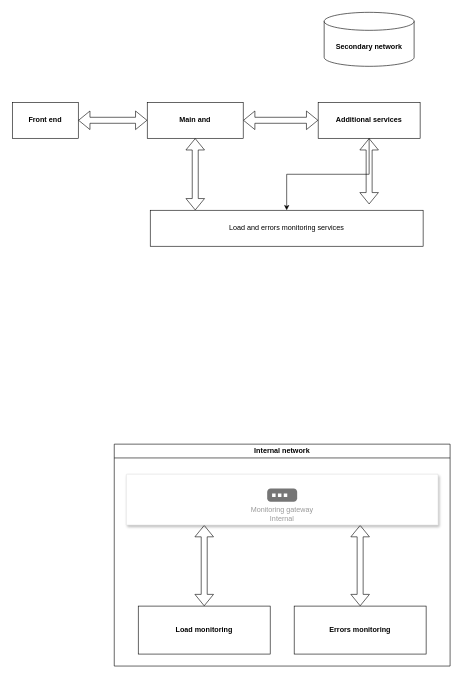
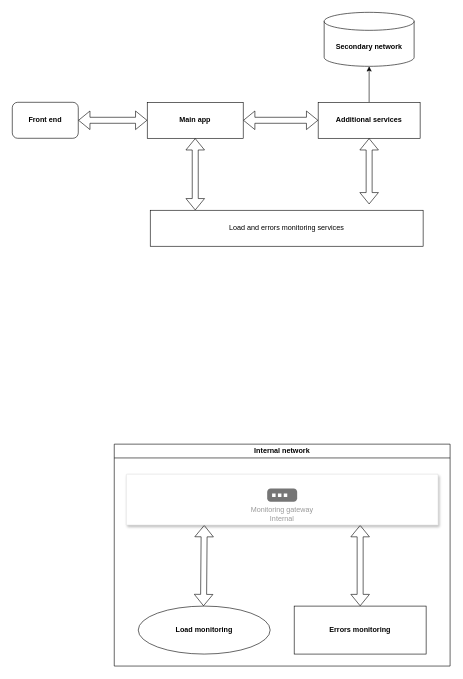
  <mxCell id="0" />
  <mxCell id="1" parent="0" />
  <mxCell id="2" value="Internal network" style="swimlane;whiteSpace=wrap;html=1;" vertex="1" parent="1"><mxGeometry x="190" y="740" width="560" height="370" as="geometry" /></mxCell>
  <mxCell id="3" value="" style="shape=flexArrow;endArrow=classic;startArrow=classic;html=1;rounded=0;entryX=0.25;entryY=1;entryDx=0;entryDy=0;" edge="1" parent="2" source="5" target="7"><mxGeometry width="100" height="100" relative="1" as="geometry"><mxPoint x="120" y="270" as="sourcePoint" /><mxPoint x="160" y="140" as="targetPoint" /></mxGeometry></mxCell>
  <mxCell id="4" value="" style="shape=flexArrow;endArrow=classic;startArrow=classic;html=1;rounded=0;entryX=0.75;entryY=1;entryDx=0;entryDy=0;" edge="1" parent="2" source="6" target="7"><mxGeometry width="100" height="100" relative="1" as="geometry"><mxPoint x="430" y="270" as="sourcePoint" /><mxPoint x="410" y="130" as="targetPoint" /></mxGeometry></mxCell>
- <mxCell id="5" value="&lt;b&gt;Load monitoring&lt;/b&gt;" style="rounded=0;whiteSpace=wrap;html=1;" vertex="1" parent="2"><mxGeometry x="40" y="270" width="220" height="80" as="geometry" /></mxCell>
+ <mxCell id="5" value="&lt;b&gt;Load monitoring&lt;/b&gt;" style="ellipse;whiteSpace=wrap;html=1;" vertex="1" parent="2"><mxGeometry x="40" y="270" width="220" height="80" as="geometry" /></mxCell>
  <mxCell id="6" value="&lt;b&gt;Errors monitoring&lt;/b&gt;" style="rounded=0;whiteSpace=wrap;html=1;" vertex="1" parent="2"><mxGeometry x="300" y="270" width="220" height="80" as="geometry" /></mxCell>
  <mxCell id="7" value="Monitoring gateway&lt;br&gt;Internal" style="strokeColor=#dddddd;shadow=1;strokeWidth=1;rounded=1;absoluteArcSize=1;arcSize=2;labelPosition=center;verticalLabelPosition=middle;align=center;verticalAlign=bottom;spacingLeft=0;fontColor=#999999;fontSize=12;whiteSpace=wrap;spacingBottom=2;html=1;" vertex="1" parent="2"><mxGeometry x="20" y="50" width="520" height="85" as="geometry" /></mxCell>
  <mxCell id="8" value="" style="sketch=0;dashed=0;connectable=0;html=1;fillColor=#757575;strokeColor=none;shape=mxgraph.gcp2.gateway_icon;part=1;" vertex="1" parent="7"><mxGeometry x="0.5" width="50" height="22" relative="1" as="geometry"><mxPoint x="-25" y="24" as="offset" /></mxGeometry></mxCell>
- <mxCell id="9" value="&lt;b&gt;Front end&lt;/b&gt;" style="rounded=0;whiteSpace=wrap;html=1;" vertex="1" parent="1"><mxGeometry x="20" y="170" width="110" height="60" as="geometry" /></mxCell>
+ <mxCell id="9" value="&lt;b&gt;Front end&lt;/b&gt;" style="whiteSpace=wrap;html=1;rounded=1;" vertex="1" parent="1"><mxGeometry x="20" y="170" width="110" height="60" as="geometry" /></mxCell>
  <mxCell id="10" value="" style="shape=flexArrow;endArrow=classic;startArrow=classic;html=1;rounded=0;" edge="1" parent="1" source="12" target="9"><mxGeometry width="100" height="100" relative="1" as="geometry"><mxPoint x="70" y="330" as="sourcePoint" /><mxPoint x="170" y="230" as="targetPoint" /></mxGeometry></mxCell>
  <mxCell id="11" value="" style="shape=flexArrow;endArrow=classic;startArrow=classic;html=1;rounded=0;" edge="1" parent="1" source="12" target="15"><mxGeometry width="100" height="100" relative="1" as="geometry"><mxPoint x="110" y="350" as="sourcePoint" /><mxPoint x="570" y="200" as="targetPoint" /></mxGeometry></mxCell>
- <mxCell id="12" value="&lt;b&gt;Main and&lt;/b&gt;" style="rounded=0;whiteSpace=wrap;html=1;" vertex="1" parent="1"><mxGeometry x="245" y="170" width="160" height="60" as="geometry" /></mxCell>
+ <mxCell id="12" value="&lt;b&gt;Main app&lt;/b&gt;" style="rounded=0;whiteSpace=wrap;html=1;" vertex="1" parent="1"><mxGeometry x="245" y="170" width="160" height="60" as="geometry" /></mxCell>
  <mxCell id="13" value="&lt;b&gt;Secondary network&lt;/b&gt;" style="shape=cylinder3;whiteSpace=wrap;html=1;boundedLbl=1;backgroundOutline=1;size=15;" vertex="1" parent="1"><mxGeometry x="540" y="20" width="150" height="90" as="geometry" /></mxCell>
- <mxCell id="14" style="edgeStyle=orthogonalEdgeStyle;rounded=0;orthogonalLoop=1;jettySize=auto;html=1;" edge="1" parent="1" source="15" target="16"><mxGeometry relative="1" as="geometry" /></mxCell>
+ <mxCell id="14" style="edgeStyle=orthogonalEdgeStyle;rounded=0;orthogonalLoop=1;jettySize=auto;html=1;" edge="1" parent="1" source="15" target="13"><mxGeometry relative="1" as="geometry" /></mxCell>
  <mxCell id="15" value="&lt;b&gt;Additional services&lt;/b&gt;" style="rounded=0;whiteSpace=wrap;html=1;" vertex="1" parent="1"><mxGeometry x="530" y="170" width="170" height="60" as="geometry" /></mxCell>
  <mxCell id="16" value="Load and errors monitoring services" style="rounded=0;whiteSpace=wrap;html=1;" vertex="1" parent="1"><mxGeometry x="250" y="350" width="455" height="60" as="geometry" /></mxCell>
  <mxCell id="17" value="" style="shape=flexArrow;endArrow=classic;startArrow=classic;html=1;rounded=0;entryX=0.165;entryY=0;entryDx=0;entryDy=0;entryPerimeter=0;" edge="1" parent="1" source="12" target="16"><mxGeometry width="100" height="100" relative="1" as="geometry"><mxPoint x="415" y="210" as="sourcePoint" /><mxPoint x="540" y="210" as="targetPoint" /></mxGeometry></mxCell>
  <mxCell id="18" value="" style="shape=flexArrow;endArrow=classic;startArrow=classic;html=1;rounded=0;" edge="1" parent="1" source="15"><mxGeometry width="100" height="100" relative="1" as="geometry"><mxPoint x="343" y="240" as="sourcePoint" /><mxPoint x="615" y="340" as="targetPoint" /></mxGeometry></mxCell>
